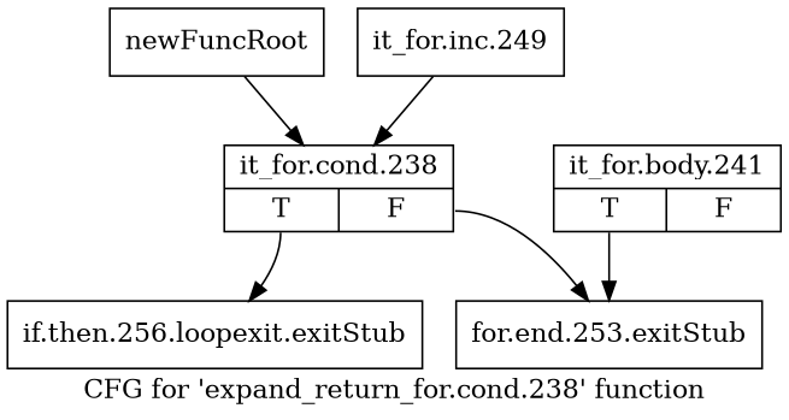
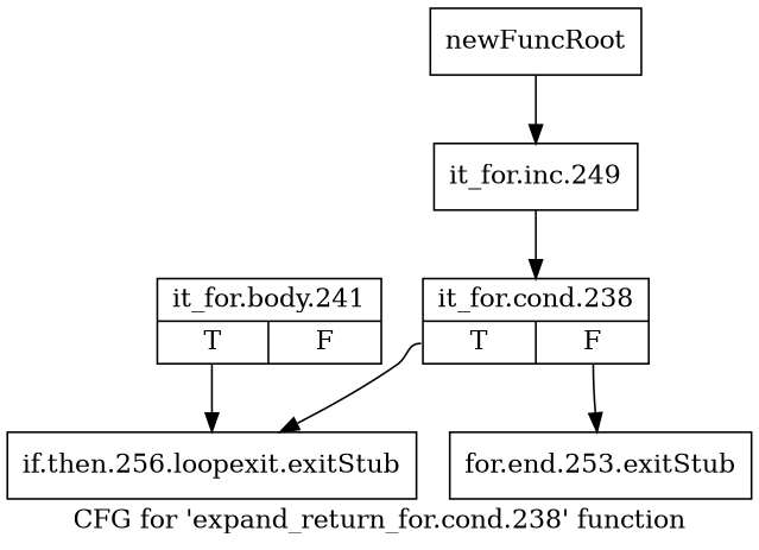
  digraph {
    label="CFG for 'expand_return_for.cond.238' function"
    node [shape=record]
    n1 [label="{newFuncRoot}"]
    n2 [label="{it_for.cond.238|{<s0>T|<s1>F}}"]
    n3 [label="{if.then.256.loopexit.exitStub}"]
    n4 [label="{for.end.253.exitStub}"]
    n5 [label="{it_for.body.241|{<s0>T|<s1>F}}"]
    n6 [label="{it_for.inc.249}"]
-   n1 -> n2
+   n1 -> n6
    n2 -> n3 [tailport=s0]
    n2 -> n4 [tailport=s1]
-   n5 -> n4 [tailport=s0]
+   n5 -> n3 [tailport=s0]
    n6 -> n2
  }
